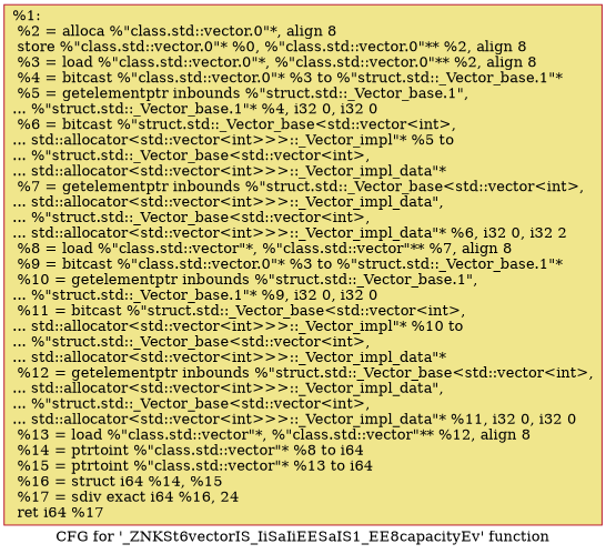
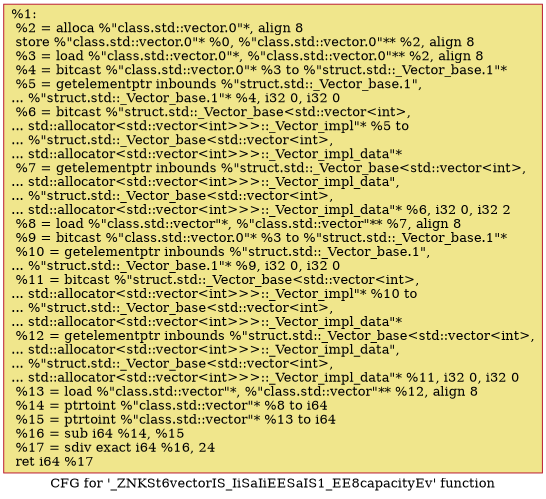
  digraph {
    label="CFG for '_ZNKSt6vectorIS_IiSaIiEESaIS1_EE8capacityEv' function"
-   n1 [color="#b70d28ff" fillcolor=khaki label="{%1:\l  %2 = alloca %\"class.std::vector.0\"*, align 8\l  store %\"class.std::vector.0\"* %0, %\"class.std::vector.0\"** %2, align 8\l  %3 = load %\"class.std::vector.0\"*, %\"class.std::vector.0\"** %2, align 8\l  %4 = bitcast %\"class.std::vector.0\"* %3 to %\"struct.std::_Vector_base.1\"*\l  %5 = getelementptr inbounds %\"struct.std::_Vector_base.1\",\l... %\"struct.std::_Vector_base.1\"* %4, i32 0, i32 0\l  %6 = bitcast %\"struct.std::_Vector_base\<std::vector\<int\>,\l... std::allocator\<std::vector\<int\>\>\>::_Vector_impl\"* %5 to\l... %\"struct.std::_Vector_base\<std::vector\<int\>,\l... std::allocator\<std::vector\<int\>\>\>::_Vector_impl_data\"*\l  %7 = getelementptr inbounds %\"struct.std::_Vector_base\<std::vector\<int\>,\l... std::allocator\<std::vector\<int\>\>\>::_Vector_impl_data\",\l... %\"struct.std::_Vector_base\<std::vector\<int\>,\l... std::allocator\<std::vector\<int\>\>\>::_Vector_impl_data\"* %6, i32 0, i32 2\l  %8 = load %\"class.std::vector\"*, %\"class.std::vector\"** %7, align 8\l  %9 = bitcast %\"class.std::vector.0\"* %3 to %\"struct.std::_Vector_base.1\"*\l  %10 = getelementptr inbounds %\"struct.std::_Vector_base.1\",\l... %\"struct.std::_Vector_base.1\"* %9, i32 0, i32 0\l  %11 = bitcast %\"struct.std::_Vector_base\<std::vector\<int\>,\l... std::allocator\<std::vector\<int\>\>\>::_Vector_impl\"* %10 to\l... %\"struct.std::_Vector_base\<std::vector\<int\>,\l... std::allocator\<std::vector\<int\>\>\>::_Vector_impl_data\"*\l  %12 = getelementptr inbounds %\"struct.std::_Vector_base\<std::vector\<int\>,\l... std::allocator\<std::vector\<int\>\>\>::_Vector_impl_data\",\l... %\"struct.std::_Vector_base\<std::vector\<int\>,\l... std::allocator\<std::vector\<int\>\>\>::_Vector_impl_data\"* %11, i32 0, i32 0\l  %13 = load %\"class.std::vector\"*, %\"class.std::vector\"** %12, align 8\l  %14 = ptrtoint %\"class.std::vector\"* %8 to i64\l  %15 = ptrtoint %\"class.std::vector\"* %13 to i64\l  %16 = struct i64 %14, %15\l  %17 = sdiv exact i64 %16, 24\l  ret i64 %17\l}" shape=record style=filled]
+   n1 [color="#b70d28ff" fillcolor=khaki label="{%1:\l  %2 = alloca %\"class.std::vector.0\"*, align 8\l  store %\"class.std::vector.0\"* %0, %\"class.std::vector.0\"** %2, align 8\l  %3 = load %\"class.std::vector.0\"*, %\"class.std::vector.0\"** %2, align 8\l  %4 = bitcast %\"class.std::vector.0\"* %3 to %\"struct.std::_Vector_base.1\"*\l  %5 = getelementptr inbounds %\"struct.std::_Vector_base.1\",\l... %\"struct.std::_Vector_base.1\"* %4, i32 0, i32 0\l  %6 = bitcast %\"struct.std::_Vector_base\<std::vector\<int\>,\l... std::allocator\<std::vector\<int\>\>\>::_Vector_impl\"* %5 to\l... %\"struct.std::_Vector_base\<std::vector\<int\>,\l... std::allocator\<std::vector\<int\>\>\>::_Vector_impl_data\"*\l  %7 = getelementptr inbounds %\"struct.std::_Vector_base\<std::vector\<int\>,\l... std::allocator\<std::vector\<int\>\>\>::_Vector_impl_data\",\l... %\"struct.std::_Vector_base\<std::vector\<int\>,\l... std::allocator\<std::vector\<int\>\>\>::_Vector_impl_data\"* %6, i32 0, i32 2\l  %8 = load %\"class.std::vector\"*, %\"class.std::vector\"** %7, align 8\l  %9 = bitcast %\"class.std::vector.0\"* %3 to %\"struct.std::_Vector_base.1\"*\l  %10 = getelementptr inbounds %\"struct.std::_Vector_base.1\",\l... %\"struct.std::_Vector_base.1\"* %9, i32 0, i32 0\l  %11 = bitcast %\"struct.std::_Vector_base\<std::vector\<int\>,\l... std::allocator\<std::vector\<int\>\>\>::_Vector_impl\"* %10 to\l... %\"struct.std::_Vector_base\<std::vector\<int\>,\l... std::allocator\<std::vector\<int\>\>\>::_Vector_impl_data\"*\l  %12 = getelementptr inbounds %\"struct.std::_Vector_base\<std::vector\<int\>,\l... std::allocator\<std::vector\<int\>\>\>::_Vector_impl_data\",\l... %\"struct.std::_Vector_base\<std::vector\<int\>,\l... std::allocator\<std::vector\<int\>\>\>::_Vector_impl_data\"* %11, i32 0, i32 0\l  %13 = load %\"class.std::vector\"*, %\"class.std::vector\"** %12, align 8\l  %14 = ptrtoint %\"class.std::vector\"* %8 to i64\l  %15 = ptrtoint %\"class.std::vector\"* %13 to i64\l  %16 = sub i64 %14, %15\l  %17 = sdiv exact i64 %16, 24\l  ret i64 %17\l}" shape=record style=filled]
  }
